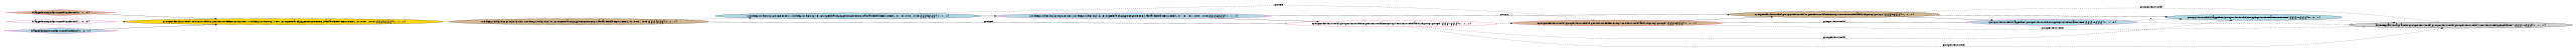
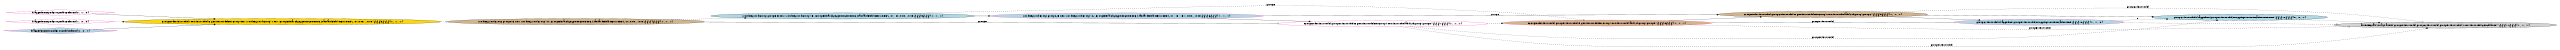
  digraph {
    rankdir=LR
    node [fillcolor=lightblue shape=ellipse style=filled color=deeppink]
    edge [style=dashed arrowhead=diamond]
    n1 [label="WordKeywordGroup groupC = new WordKeywordGroup(\"C\",GroupHierarchyType.INCLUDING,StandardField.KEYWORDS,\"A > B > B1\",true,',',true)@@@6@@@['1', '1', '1']"]
    n2 [fillcolor=white label="GroupNodeViewModel groupAViewModel = getViewModelForGroup(rootViewModel.addSubgroup(groupA))@@@7@@@['1', '1', '1']"]
    n3 [fillcolor=tan label="GroupNodeViewModel groupCViewModel = getViewModelForGroup(rootViewModel.addSubgroup(groupC))@@@9@@@['1', '1', '1']" color=black]
-   n4 [fillcolor=tan label="draggedOnTopOfGroupAddsBeforeIt['0', '1', '0']" shape=diamond]
+   n4 [fillcolor=white label="draggedOnTopOfGroupAddsBeforeIt['0', '1', '0']" shape=diamond]
    n5 [fillcolor=gold label="GroupNodeViewModel rootViewModel = getViewModelForGroup(new WordKeywordGroup(\"root\",GroupHierarchyType.INCLUDING,StandardField.KEYWORDS,\"A\",true,',',true))@@@3@@@['1', '1', '1']" color=black]
    n6 [label="WordKeywordGroup groupB = new WordKeywordGroup(\"B\",GroupHierarchyType.INCLUDING,StandardField.KEYWORDS,\"A > B\",true,',',true)@@@5@@@['1', '1', '1']" color=black]
    n7 [fillcolor=tan label="GroupNodeViewModel groupBViewModel = getViewModelForGroup(rootViewModel.addSubgroup(groupB))@@@8@@@['1', '1', '1']"]
    n8 [label="groupCViewModel.draggedOn(groupAViewModel,DroppingMouseLocation.BOTTOM)@@@10@@@['0', '0', '1']" color=black]
    n9 [fillcolor=lightgrey label="assertEquals(Arrays.asList(groupAViewModel,groupCViewModel,groupBViewModel),rootViewModel.getChildren())@@@11@@@['1', '1', '1']" color=black]
    n10 [label="groupCViewModel.draggedOn(groupBViewModel,DroppingMouseLocation.TOP)@@@10@@@['1', '1', '0']"]
    n11 [fillcolor=tan label="WordKeywordGroup groupA = new WordKeywordGroup(\"A\",GroupHierarchyType.INCLUDING,StandardField.KEYWORDS,\"A\",true,',',true)@@@4@@@['1', '1', '1']" color=black]
    n12 [fillcolor=white label="draggedOnTopOfGroupAddsBeforeIt['1', '0', '0']" shape=diamond]
    n13 [label="draggedOnBottomOfGroupAddsAfterIt['0', '0', '1']" shape=diamond]
    n1 -> n2 [style=solid]
    n1 -> n3 [label=groupC style=solid]
    n2 -> n7
    n2 -> n8 [label=groupAViewModel arrowhead=dot]
    n2 -> n9 [label=groupAViewModel]
    n3 -> n8 [style=solid]
    n3 -> n9 [label=groupCViewModel arrowhead=odot]
    n3 -> n10 [style=solid arrowhead=dot]
    n4 -> n5 [style=solid]
    n5 -> n11 [arrowhead=odot]
    n6 -> n1 [style=solid]
    n6 -> n7 [label=groupB arrowhead=odot]
    n7 -> n3 [style=solid arrowhead=dot]
    n7 -> n9 [label=groupBViewModel arrowhead=odot]
    n7 -> n10 [label=groupBViewModel style=solid arrowhead=odot]
    n8 -> n9
    n10 -> n8 [label=0]
    n10 -> n9 [arrowhead=odot]
    n11 -> n2 [label=groupA style=solid arrowhead=odot]
    n11 -> n6
    n12 -> n5 [arrowhead=dot]
    n13 -> n5 [style=solid arrowhead=dot]
  }
